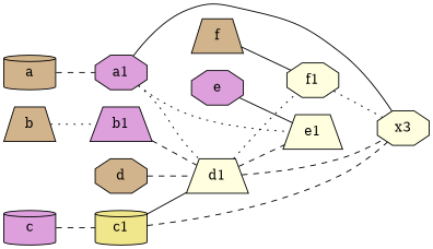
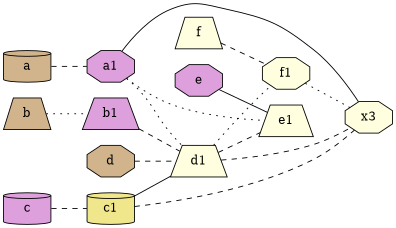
  graph {
    rankdir=LR
    node [fillcolor=tan labelfontsize=50 shape=trapezium style=filled]
    edge [style=dashed]
    b
    b1 [fillcolor=plum]
    d1 [fillcolor=lightyellow]
    d [shape=octagon]
    e1 [fillcolor=lightyellow]
    n6 [fillcolor=lightyellow label=x3 shape=octagon]
    f1 [fillcolor=lightyellow shape=octagon]
    a1 [fillcolor=plum shape=octagon]
-   f
+   f [fillcolor=lightyellow]
    a [shape=cylinder]
    c1 [fillcolor=khaki shape=cylinder]
    c [fillcolor=plum shape=cylinder]
    e [fillcolor=plum shape=octagon]
    b -- b1 [style=dotted]
    b1 -- d1
    d1 -- e1
    d1 -- n6
    d1 -- f1 [style=dotted]
    d -- d1
    f1 -- n6 [style=dotted]
    a1 -- d1 [style=dotted]
    a1 -- e1 [style=dotted]
    a1 -- n6 [style=solid]
-   f -- f1 [style=solid]
+   f -- f1
    a -- a1
    c1 -- d1 [style=solid]
    c1 -- n6
    c -- c1
    e -- e1 [style=solid]
  }
